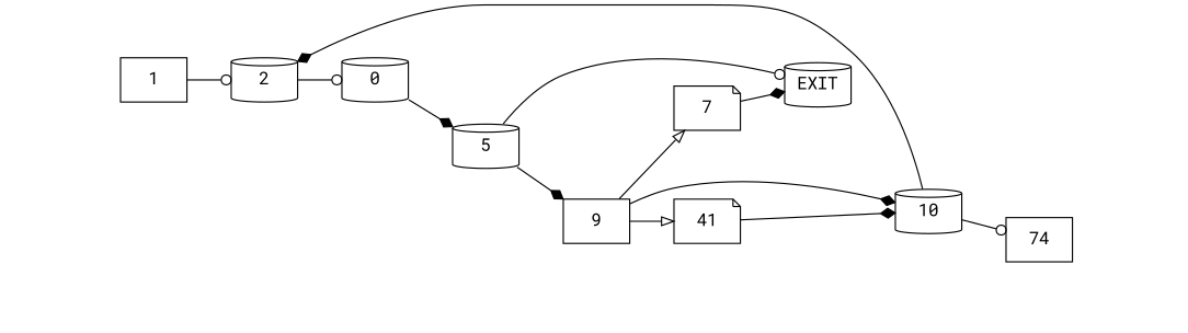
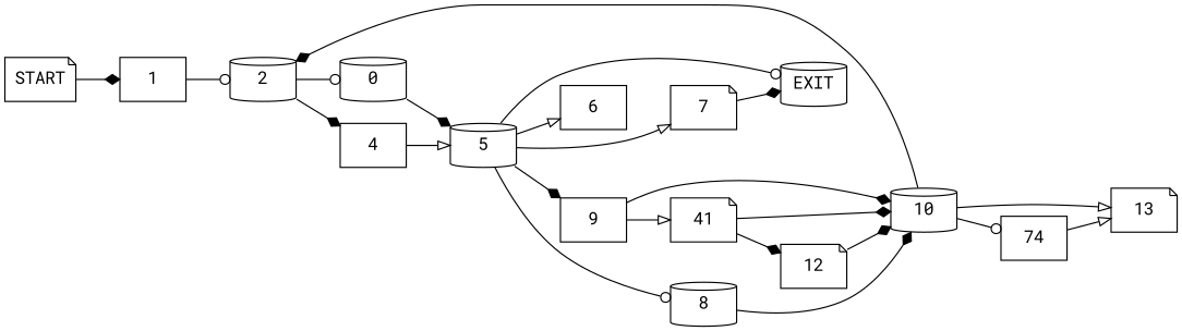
  digraph {
    fontname="Roboto Mono"
    rankdir=LR
    node [fontname="Roboto Mono" shape=cylinder]
    edge [arrowhead=diamond fontname="Roboto Mono"]
+   n1 [label=START shape=note]
    1 [shape=box]
    2
    n4 [label=EXIT]
    n5 [label=0]
+   4 [shape=box]
    5
+   6 [shape=box]
    7 [shape=note]
+   8
    9 [shape=box]
    10
    n13 [label=41 shape=note]
+   13 [shape=note]
    n15 [label=74 shape=box]
+   12 [shape=note]
+   n1 -> 1
    1 -> 2 [arrowhead=odot]
    2 -> n5 [arrowhead=odot]
+   2 -> 4
    n5 -> 5
+   4 -> 5 [arrowhead=onormal]
    5 -> n4 [arrowhead=odot]
-   9 -> 7 [arrowhead=onormal]
+   5 -> 6 [arrowhead=onormal]
+   5 -> 7 [arrowhead=onormal]
+   5 -> 8 [arrowhead=odot]
    5 -> 9
    7 -> n4
+   8 -> 10
    9 -> 10
    9 -> n13 [arrowhead=onormal]
    10 -> 2
+   10 -> 13 [arrowhead=onormal]
    10 -> n15 [arrowhead=odot]
    n13 -> 10
+   n13 -> 12
+   n15 -> 13 [arrowhead=onormal]
+   12 -> 10
  }
